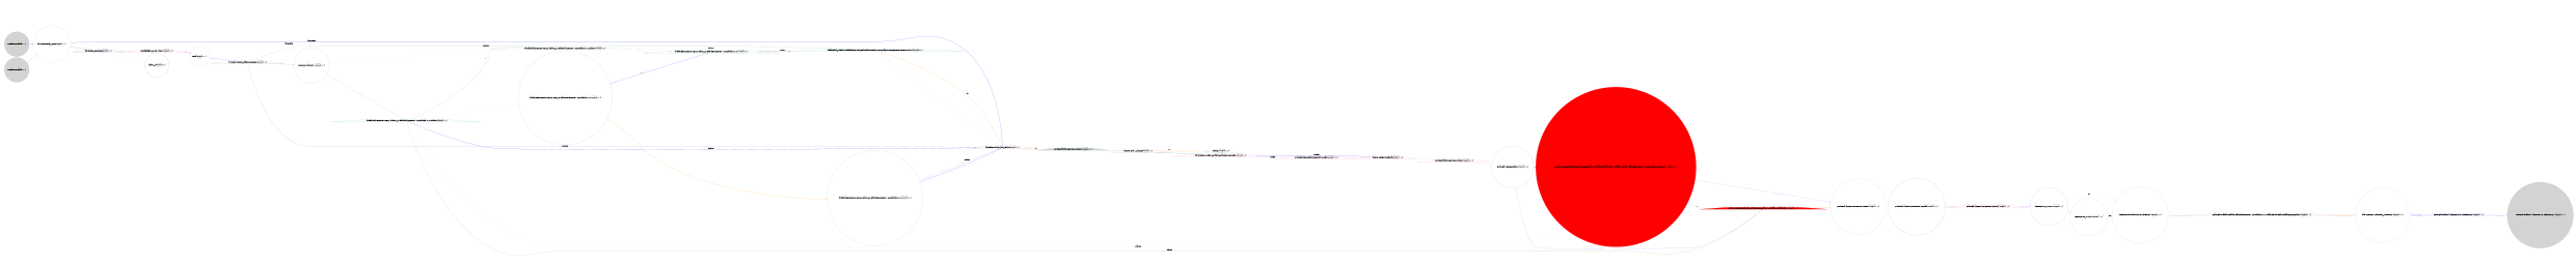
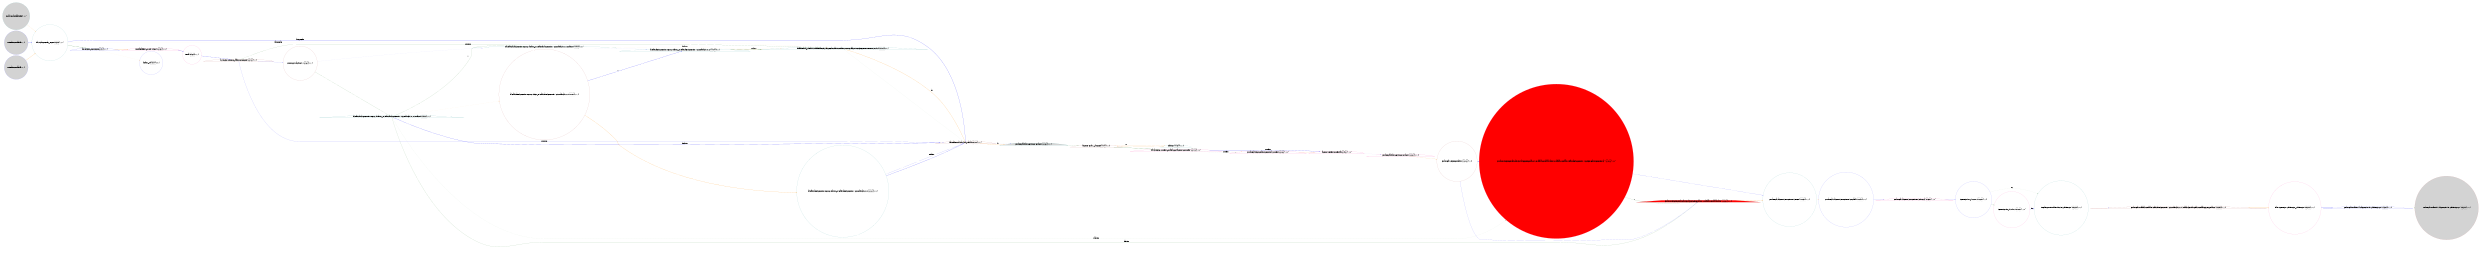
  digraph {
    rankdir=LR
    node [color=teal fillcolor=white shape=trapezium style=filled]
    edge [color=blue style=solid]
+   n1 [fillcolor=lightgray label="testCanStartFromLaterThanEarliestOffset['0', '0', '1']" shape=circle]
    n2 [label="final String baseSequenceName = \"sequence0\"@@@3@@@['1', '1', '1']" shape=circle]
    n3 [label="final KafkaIndexTask task = createTask(null,new KafkaIndexTaskIOConfig(0,baseSequenceName,startPartitions,endPartitions,consumerProps,KafkaSupervisorIOConfig.DEFAULT_POLL_TIMEOUT_MILLIS,true,null,null))@@@11@@@['0', '0', '1']"]
    n4 [color=brown label="final ListenableFuture<TaskStatus> future = runTask(task)@@@12@@@['1', '1', '1']"]
    n5 [color=blue label="maxRowsPerSegment = Integer.MAX_VALUE@@@4@@@['1', '1', '1']"]
    n6 [color=brown label="Assert.assertEquals(1,checkpointRequestsHash.size())@@@21@@@['1', '1', '0']" shape=circle]
    n7 [color=deeppink fillcolor=red label="Assert.assertTrue(checkpointRequestsHash.contains(Objects.hash(DATA_SCHEMA.getDataSource(),0,new KafkaDataSourceMetadata(startPartitions),new KafkaDataSourceMetadata(new SeekableStreamEndSequenceNumbers<>(topic,checkpoint.getPartitionSequenceNumberMap())))))@@@22@@@['1', '0', '0']" shape=circle]
    n8 [color=brown fillcolor=red label="Assert.assertTrue(checkpointRequestsHash.contains(Objects.hash(DATA_SCHEMA.getDataSource(),0,new KafkaDataSourceMetadata(startPartitions))))@@@22@@@['0', '1', '0']"]
    n9 [label="Assert.assertEquals(2,task.getRunner().getRowIngestionMeters().getProcessed())@@@23@@@['1', '1', '0']" shape=circle]
    n10 [color=blue label="SegmentDescriptor desc1 = sd(\"2008/P1D\",0)@@@26@@@['1', '1', '0']" shape=circle]
    n11 [color=deeppink label="SegmentDescriptor desc2 = sd(\"2009/P1D\",0)@@@27@@@['1', '1', '0']" shape=circle]
    n12 [label="assertEqualsExceptVersion(ImmutableList.of(desc1,desc2),publishedDescriptors())@@@28@@@['1', '1', '0']" shape=circle]
    n13 [color=brown label="Assert.assertEquals(new KafkaDataSourceMetadata(new SeekableStreamEndSequenceNumbers<>(topic,ImmutableMap.of(0,2L,1,0L))),metadataStorageCoordinator.getDataSourceMetadata(DATA_SCHEMA.getDataSource()))@@@29@@@['1', '1', '0']"]
    n14 [label="Thread.sleep(10)@@@15@@@['1', '1', '0']"]
    n15 [color=brown label="task.getRunner().getStatus() != Status.PAUSED@@@14@@@['1', '1', '0']"]
    n16 [color=deeppink label="final Map<Integer,Long> currentOffsets = ImmutableMap.copyOf(task.getRunner().getCurrentOffsets())@@@17@@@['1', '1', '0']"]
    n17 [color=brown label="Map<String,Object> consumerProps = kafkaServer.consumerProperties()@@@7@@@['1', '1', '1']"]
    n18 [color=brown label="consumerProps.put(\"max.poll.records\",\"1\")@@@8@@@['1', '1', '1']" shape=circle]
    n19 [label="final SeekableStreamStartSequenceNumbers<Integer,Long> startPartitions = new SeekableStreamStartSequenceNumbers<>(topic,ImmutableMap.of(0,0L,1,0L),ImmutableSet.of())@@@9@@@['1', '1', '0']"]
    n20 [label="final SeekableStreamStartSequenceNumbers<Integer,Long> startPartitions = new SeekableStreamStartSequenceNumbers<>(topic,ImmutableMap.of(0,0L,1,1L),ImmutableSet.of())@@@9@@@['0', '0', '1']"]
    n21 [fillcolor=lightgray label="Assert.assertEquals(TaskState.SUCCESS,future.get().getStatusCode())@@@13@@@['1', '1', '1']"]
    n22 [color=brown label="final SeekableStreamEndSequenceNumbers<Integer,Long> checkpoint = new SeekableStreamEndSequenceNumbers<>(topic,ImmutableMap.of(0,1L,1,0L))@@@10@@@['1', '1', '0']" shape=circle]
    n23 [label="final SeekableStreamEndSequenceNumbers<Integer,Long> endPartitions = new SeekableStreamEndSequenceNumbers<>(topic,ImmutableMap.of(0,2L,1,0L))@@@11@@@['1', '1', '0']" shape=circle]
    n24 [label="final SeekableStreamEndSequenceNumbers<Integer,Long> endPartitions = new SeekableStreamEndSequenceNumbers<>(topic,ImmutableMap.of(0,10L,1,2L))@@@10@@@['0', '0', '1']"]
    n25 [color=blue label="Assert.assertEquals(0,task.getRunner().getRowIngestionMeters().getUnparseable())@@@24@@@['1', '1', '0']" shape=circle]
    n26 [color=deeppink label="Assert.assertEquals(0,task.getRunner().getRowIngestionMeters().getThrownAway())@@@25@@@['1', '1', '0']"]
    n27 [color=deeppink label="task.getRunner().setEndOffsets(currentOffsets,false)@@@19@@@['1', '1', '0']"]
    n28 [color=deeppink label="Assert.assertEquals(TaskState.SUCCESS,future.get().getStatusCode())@@@20@@@['1', '1', '0']"]
    n29 [color=deeppink label="final List<SegmentDescriptor> publishedDescriptors = publishedDescriptors()@@@30@@@['1', '1', '0']" shape=circle]
    n30 [color=blue label="Assert.assertEquals(ImmutableList.of(\"a\"),readSegmentColumn(\"dim1\",publishedDescriptors.get(0)))@@@31@@@['1', '1', '0']"]
    n31 [color=brown fillcolor=lightgray label="Assert.assertEquals(ImmutableList.of(\"b\"),readSegmentColumn(\"dim1\",publishedDescriptors.get(1)))@@@32@@@['1', '1', '0']" shape=circle]
    n32 [color=blue fillcolor=lightgray label="testTimeBasedIncrementalHandOff['0', '1', '0']" shape=circle]
    n33 [color=deeppink label="Assert.assertEquals(checkpoint.getPartitionSequenceNumberMap(),currentOffsets)@@@18@@@['1', '1', '0']"]
    n34 [color=blue label="maxTotalRows = null@@@5@@@['0', '0', '1']" shape=circle]
    n35 [color=deeppink label="insertData()@@@6@@@['1', '1', '1']" shape=circle]
    n36 [color=deeppink label="intermediateHandoffPeriod = new Period().withSeconds(0)@@@5@@@['1', '1', '0']"]
    n37 [color=blue fillcolor=lightgray label="testTimeBasedIncrementalHandOff['1', '0', '0']" shape=circle]
+   n1 -> n2 [color=darkorange]
    n2 -> n3 [color=darkorange label=baseSequenceName style=dotted]
    n2 -> n4 [label=baseSequenceName style=bold]
    n2 -> n5 [color=darkgreen style=bold]
    n3 -> n4 [color=darkorange label=task style=bold]
    n3 -> n4 [color=darkgreen style=dotted]
    n4 -> n21 [style=dotted]
    n4 -> n21 [color=darkorange label=task style=bold]
    n5 -> n34 [color=darkorange style=dotted]
    n5 -> n36 [color=darkorange style=bold]
    n6 -> n7 [style=bold]
    n6 -> n8
    n7 -> n8 [color=darkgreen label=0]
    n7 -> n9
    n8 -> n9 [color=darkorange style=bold]
    n9 -> n25 [color=darkorange style=dotted]
    n10 -> n11 [color=darkgreen]
    n10 -> n12 [color=darkgreen label=desc1 style=dotted]
    n11 -> n12 [label=desc2]
    n11 -> n12
    n12 -> n13 [style=dotted]
    n13 -> n29 [color=darkorange style=bold]
    n14 -> n15 [color=darkorange style=dotted]
    n15 -> n14 [color=darkorange]
    n15 -> n14 [color=darkorange label=true]
    n15 -> n16 [color=darkgreen style=bold]
    n16 -> n27 [label=currentOffsets style=bold]
    n16 -> n33 [color=darkorange style=dotted]
    n16 -> n33 [color=darkgreen label=currentOffsets style=dotted]
    n17 -> n3 [color=darkgreen label=consumerProps]
    n17 -> n4 [label=consumerProps]
    n17 -> n18
    n18 -> n19 [color=darkgreen]
    n18 -> n20 [style=dotted]
    n19 -> n4 [label=startPartitions style=bold]
    n19 -> n7 [color=darkgreen label=startPartitions style=dotted]
    n19 -> n8 [color=darkgreen label=startPartitions]
    n19 -> n20 [color=darkgreen label=0]
    n19 -> n22 [color=darkorange style=dotted]
    n20 -> n3 [color=darkorange label=startPartitions style=dotted]
    n20 -> n24 [style=dotted]
    n21 -> n15 [color=darkgreen]
    n22 -> n23 [color=darkorange style=bold]
    n22 -> n24 [label=0 style=bold]
    n23 -> n4 [label=endPartitions]
    n23 -> n4 [style=bold]
    n24 -> n3 [color=darkgreen label=endPartitions style=bold]
    n24 -> n3 [color=darkorange]
    n25 -> n26
    n26 -> n10
    n27 -> n28 [style=dotted]
    n28 -> n6 [color=darkorange]
    n29 -> n30 [style=bold]
    n30 -> n31 [color=darkgreen]
    n32 -> n2 [style=bold]
    n33 -> n27 [color=darkorange]
    n35 -> n17 [style=bold]
    n36 -> n35 [style=bold]
    n37 -> n2 [color=darkorange style=bold]
  }
